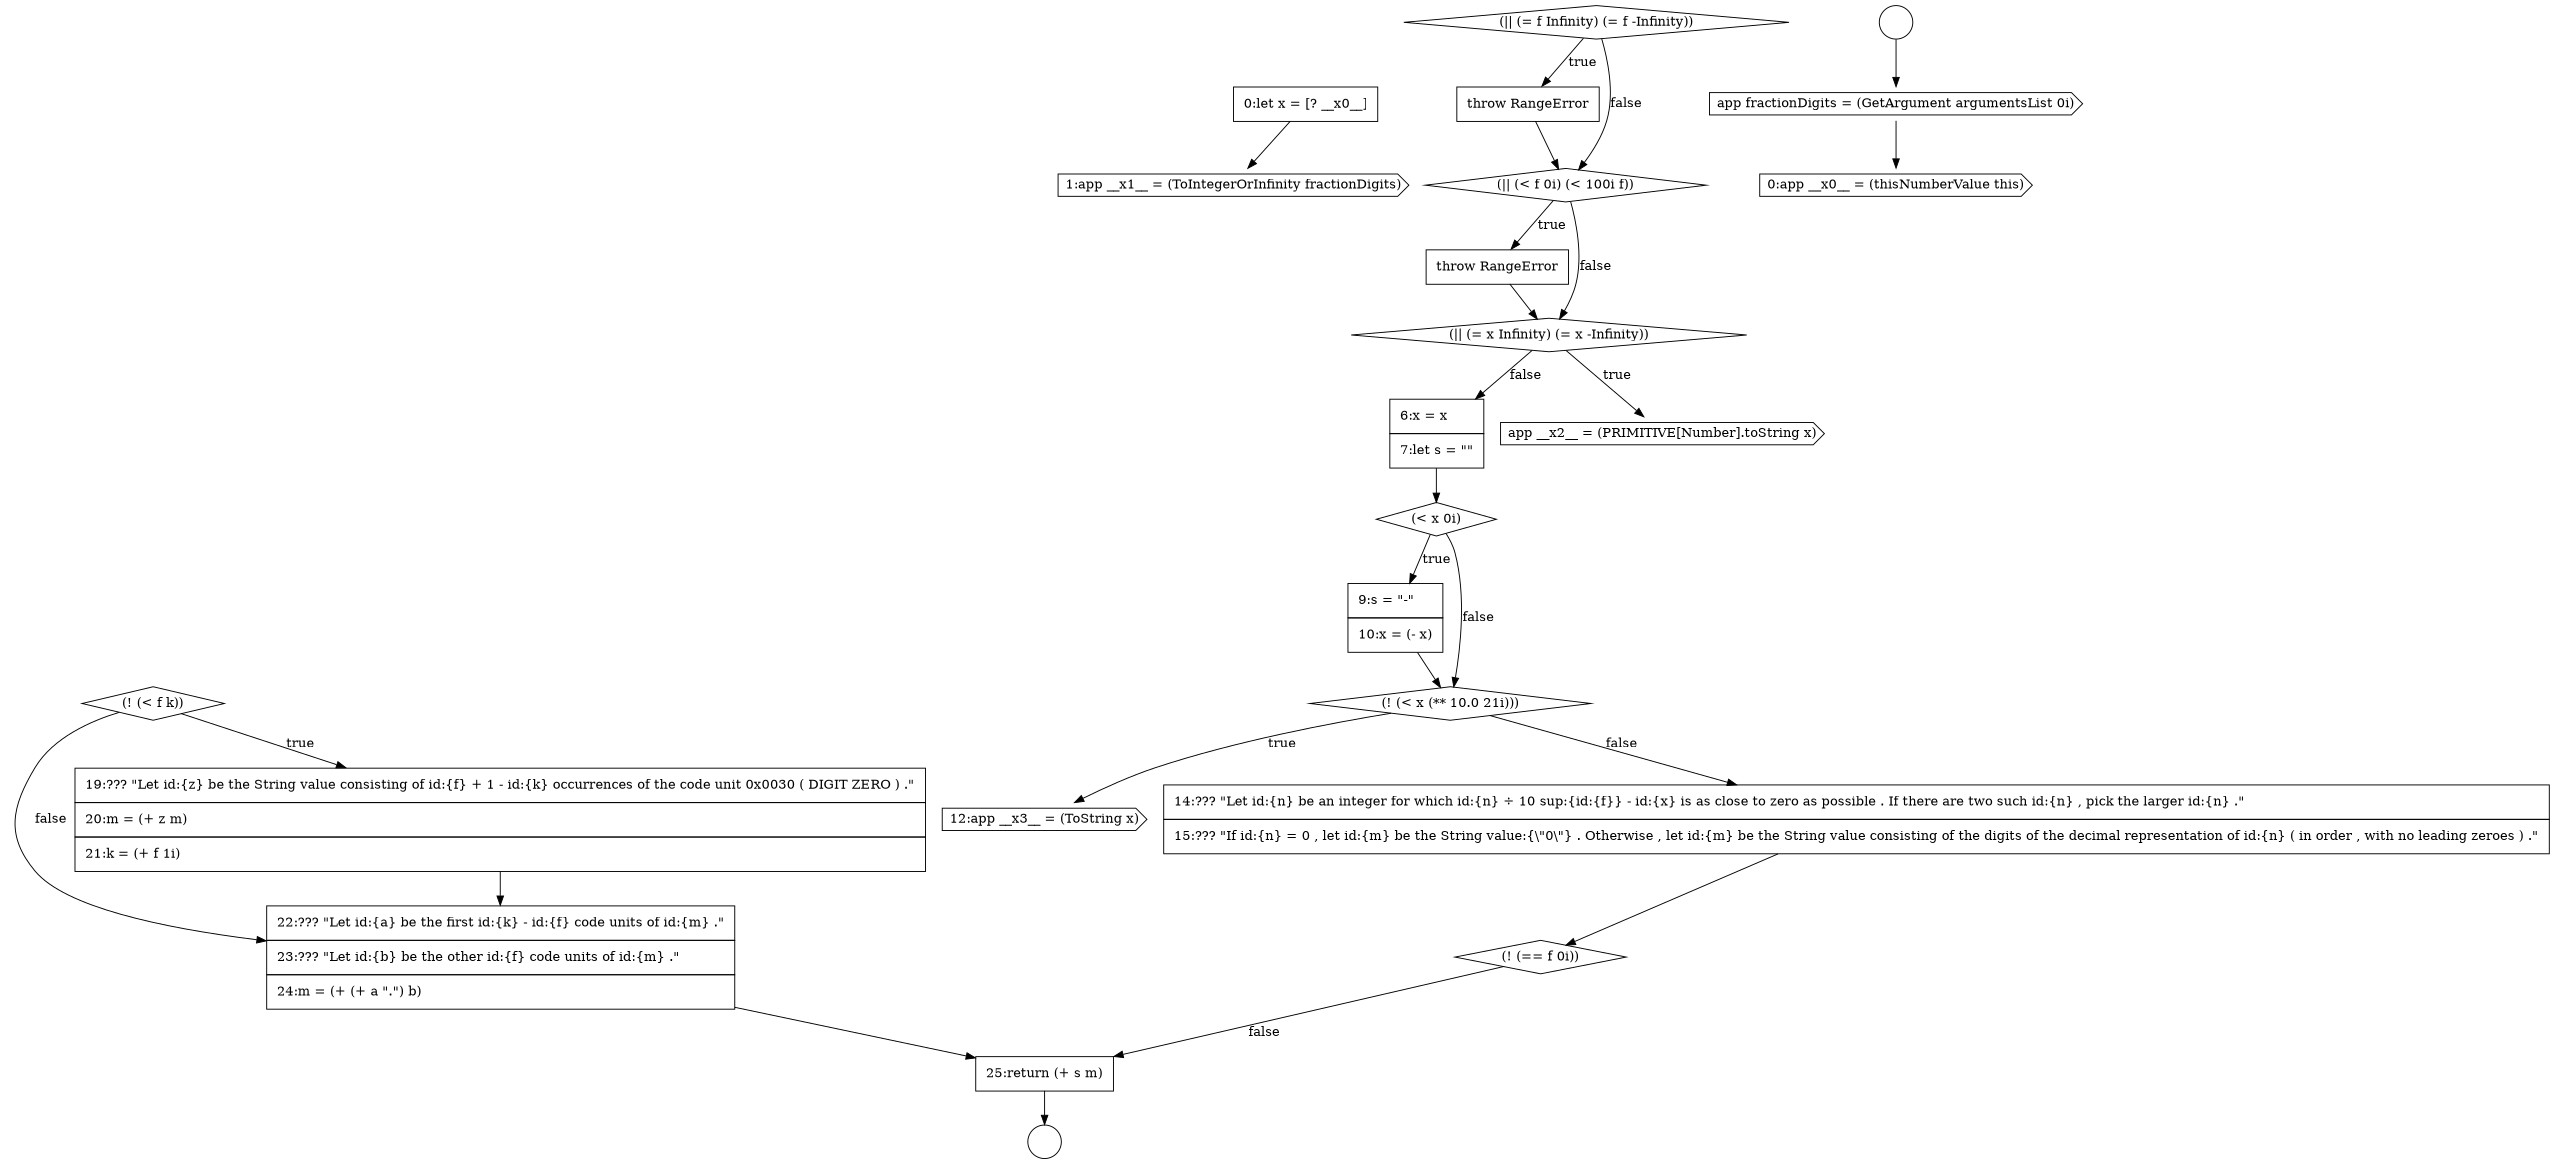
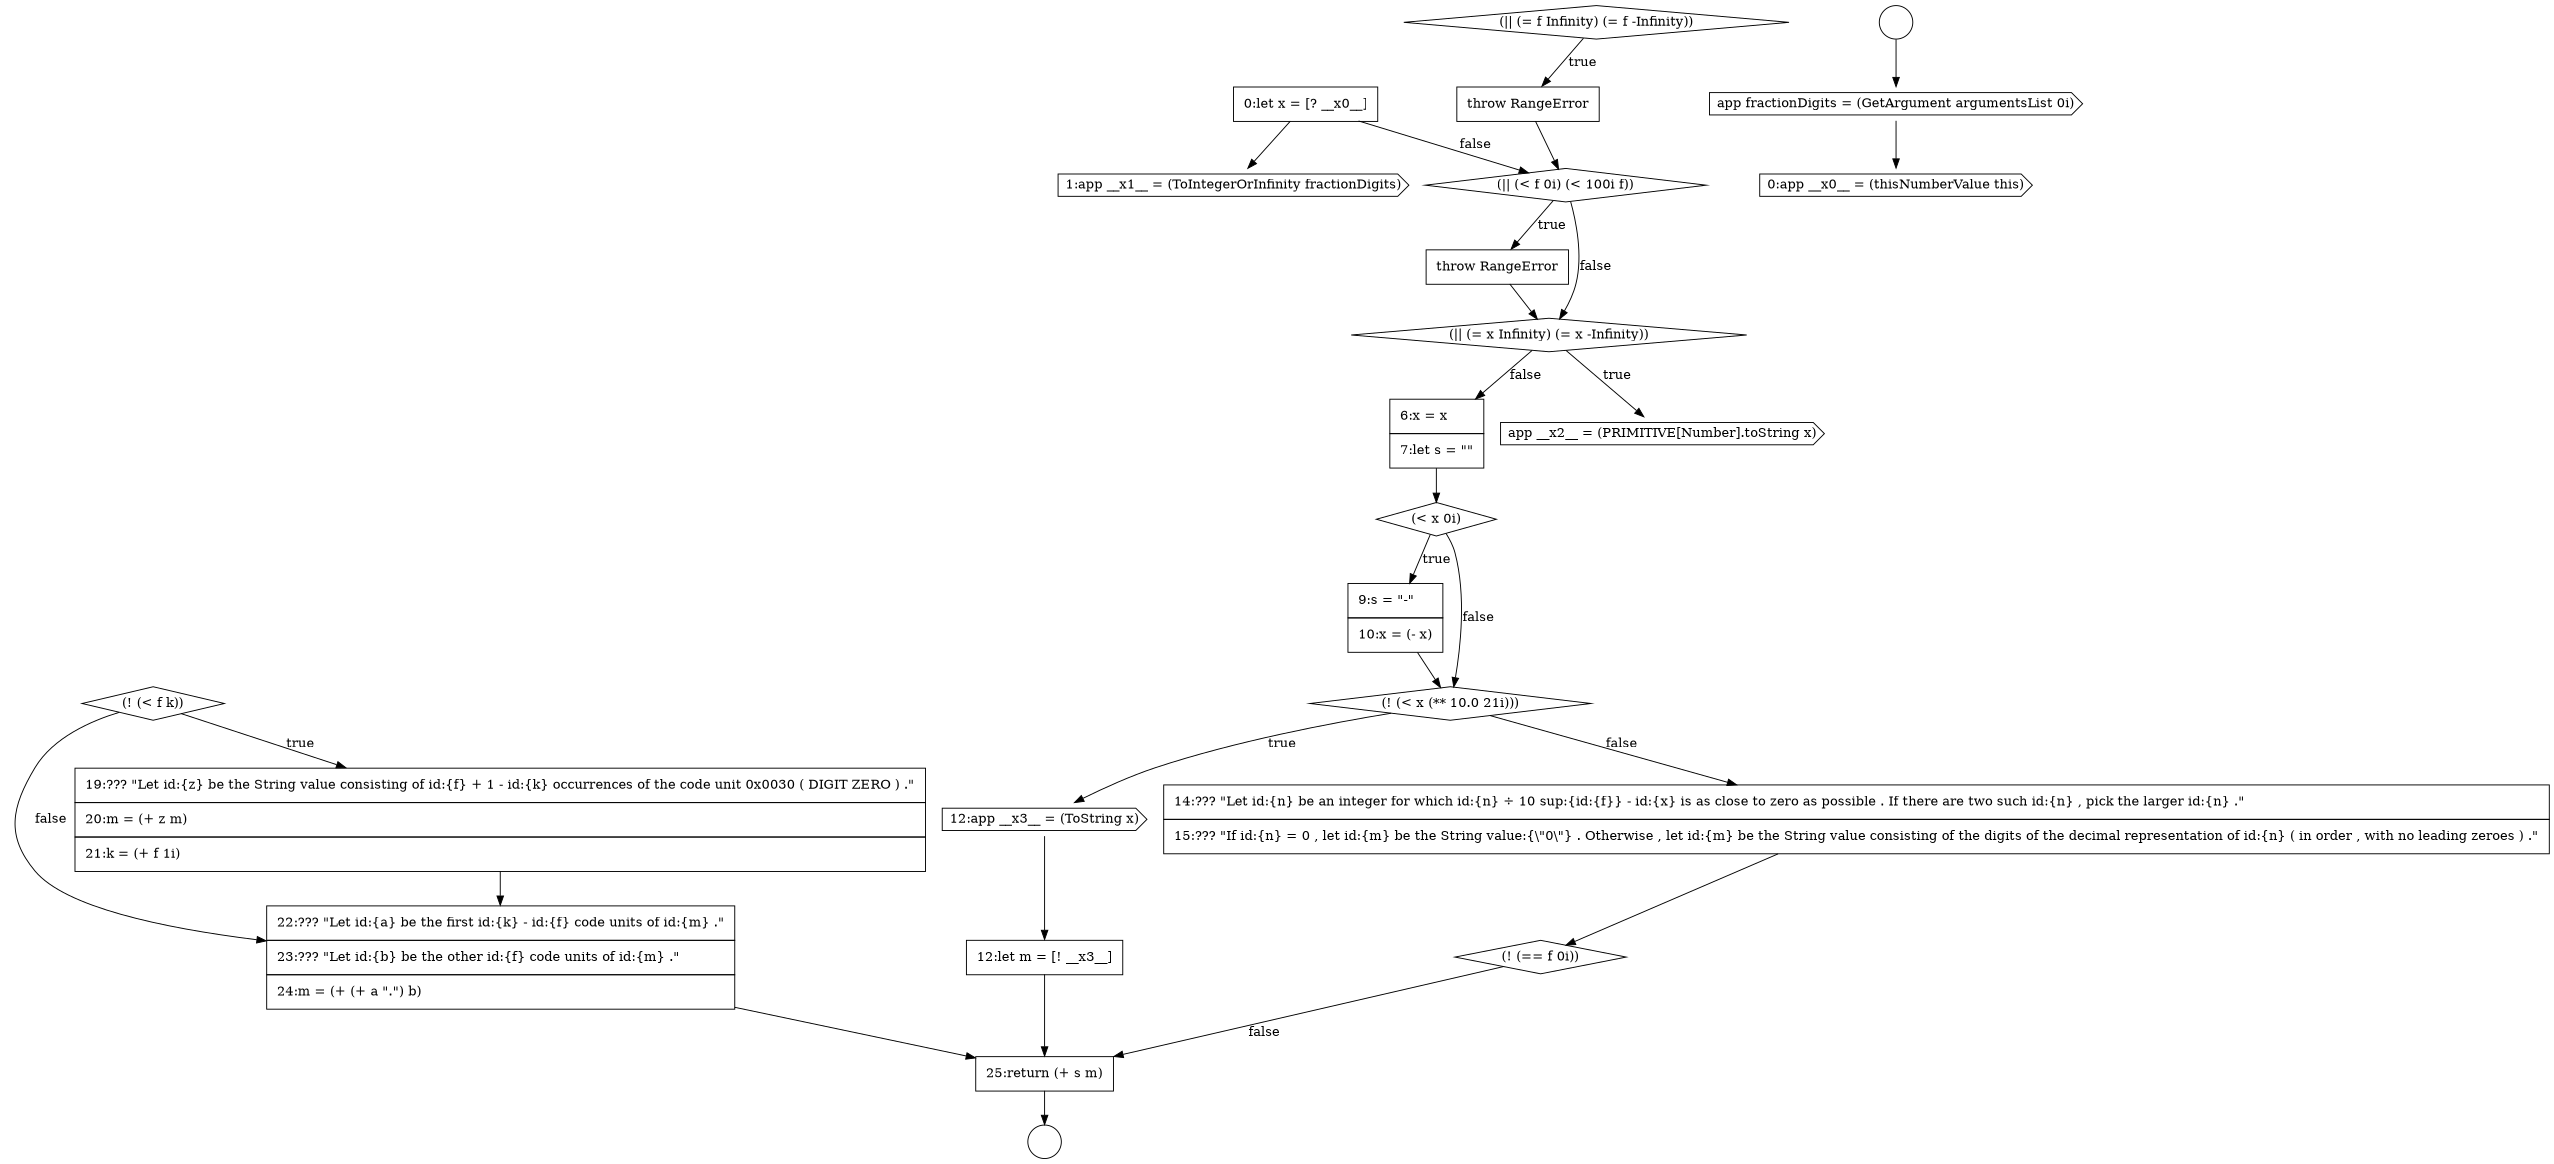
  digraph {
    node [color=black fillcolor=white shape=none style=filled]
    edge [color=black]
    n1 [label=<<font color="black">     <table border="0" cellborder="1" cellspacing="0" cellpadding="10">       <tr><td align="left">6:x = x</td></tr>       <tr><td align="left">7:let s = &quot;&quot;</td></tr>     </table>   </font>> margin=0]
    n2 [label=<<font color="black">(&lt; x 0i)</font>> shape=diamond]
    n3 [label=<<font color="black">     <table border="0" cellborder="1" cellspacing="0" cellpadding="10">       <tr><td align="left">9:s = &quot;-&quot;</td></tr>       <tr><td align="left">10:x = (- x)</td></tr>     </table>   </font>> margin=0]
    n4 [label=<<font color="black">(! (&lt; x (** 10.0 21i)))</font>> shape=diamond]
    n5 [label=<<font color="black">1:app __x1__ = (ToIntegerOrInfinity fractionDigits)</font>> shape=cds]
    n6 [label=<<font color="black">     <table border="0" cellborder="1" cellspacing="0" cellpadding="10">       <tr><td align="left">throw RangeError</td></tr>     </table>   </font>> margin=0]
    n7 [label=<<font color="black">(|| (= x Infinity) (= x -Infinity))</font>> shape=diamond]
    n8 [label=<<font color="black">app __x2__ = (PRIMITIVE[Number].toString x)</font>> shape=cds]
    n9 [label=<<font color="black">     <table border="0" cellborder="1" cellspacing="0" cellpadding="10">       <tr><td align="left">0:let x = [? __x0__]</td></tr>     </table>   </font>> margin=0]
    n10 [label=<<font color="black">(|| (= f Infinity) (= f -Infinity))</font>> shape=diamond]
    n11 [label=<<font color="black">     <table border="0" cellborder="1" cellspacing="0" cellpadding="10">       <tr><td align="left">throw RangeError</td></tr>     </table>   </font>> margin=0]
    n12 [label=<<font color="black">(|| (&lt; f 0i) (&lt; 100i f))</font>> shape=diamond]
    n13 [label=" " shape=circle]
    n14 [label=<<font color="black">(! (&lt; f k))</font>> shape=diamond]
    n15 [label=<<font color="black">     <table border="0" cellborder="1" cellspacing="0" cellpadding="10">       <tr><td align="left">22:??? &quot;Let id:{a} be the first id:{k} - id:{f} code units of id:{m} .&quot;</td></tr>       <tr><td align="left">23:??? &quot;Let id:{b} be the other id:{f} code units of id:{m} .&quot;</td></tr>       <tr><td align="left">24:m = (+ (+ a &quot;.&quot;) b)</td></tr>     </table>   </font>> margin=0]
    n16 [label=<<font color="black">     <table border="0" cellborder="1" cellspacing="0" cellpadding="10">       <tr><td align="left">19:??? &quot;Let id:{z} be the String value consisting of id:{f} + 1 - id:{k} occurrences of the code unit 0x0030 ( DIGIT ZERO ) .&quot;</td></tr>       <tr><td align="left">20:m = (+ z m)</td></tr>       <tr><td align="left">21:k = (+ f 1i)</td></tr>     </table>   </font>> margin=0]
    n17 [label=<<font color="black">     <table border="0" cellborder="1" cellspacing="0" cellpadding="10">       <tr><td align="left">25:return (+ s m)</td></tr>     </table>   </font>> margin=0]
    n18 [label=<<font color="black">app fractionDigits = (GetArgument argumentsList 0i)</font>> shape=cds]
    n19 [label=<<font color="black">0:app __x0__ = (thisNumberValue this)</font>> shape=cds]
    n20 [label=<<font color="black">12:app __x3__ = (ToString x)</font>> shape=cds]
+   n21 [label=<<font color="black">     <table border="0" cellborder="1" cellspacing="0" cellpadding="10">       <tr><td align="left">12:let m = [! __x3__]</td></tr>     </table>   </font>> margin=0]
    n22 [label=" " shape=circle]
    n23 [label=<<font color="black">     <table border="0" cellborder="1" cellspacing="0" cellpadding="10">       <tr><td align="left">14:??? &quot;Let id:{n} be an integer for which id:{n} &divide; 10 sup:{id:{f}} - id:{x} is as close to zero as possible . If there are two such id:{n} , pick the larger id:{n} .&quot;</td></tr>       <tr><td align="left">15:??? &quot;If id:{n} = 0 , let id:{m} be the String value:{\&quot;0\&quot;} . Otherwise , let id:{m} be the String value consisting of the digits of the decimal representation of id:{n} ( in order , with no leading zeroes ) .&quot;</td></tr>     </table>   </font>> margin=0]
    n24 [label=<<font color="black">(! (== f 0i))</font>> shape=diamond]
    n1 -> n2
    n2 -> n3 [label=<<font color="black">true</font>>]
    n2 -> n4 [label=<<font color="black">false</font>>]
    n3 -> n4
    n4 -> n20 [label=<<font color="black">true</font>>]
    n4 -> n23 [label=<<font color="black">false</font>>]
    n6 -> n7
    n7 -> n1 [label=<<font color="black">false</font>>]
    n7 -> n8 [label=<<font color="black">true</font>>]
    n9 -> n5
    n10 -> n11 [label=<<font color="black">true</font>>]
-   n10 -> n12 [label=<<font color="black">false</font>>]
+   n9 -> n12 [label=<<font color="black">false</font>>]
    n11 -> n12
    n12 -> n6 [label=<<font color="black">true</font>>]
    n12 -> n7 [label=<<font color="black">false</font>>]
    n14 -> n15 [label=<<font color="black">false</font>>]
    n14 -> n16 [label=<<font color="black">true</font>>]
    n15 -> n17
    n16 -> n15
    n17 -> n13
    n18 -> n19
+   n20 -> n21
+   n21 -> n17
    n22 -> n18
    n23 -> n24
    n24 -> n17 [label=<<font color="black">false</font>>]
  }
